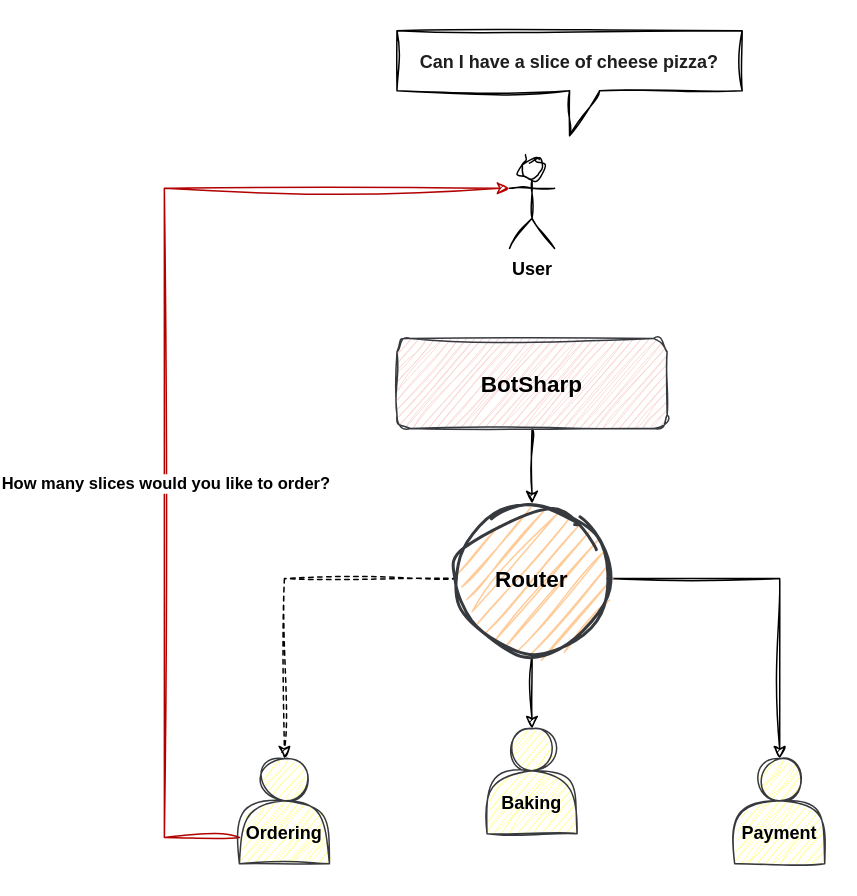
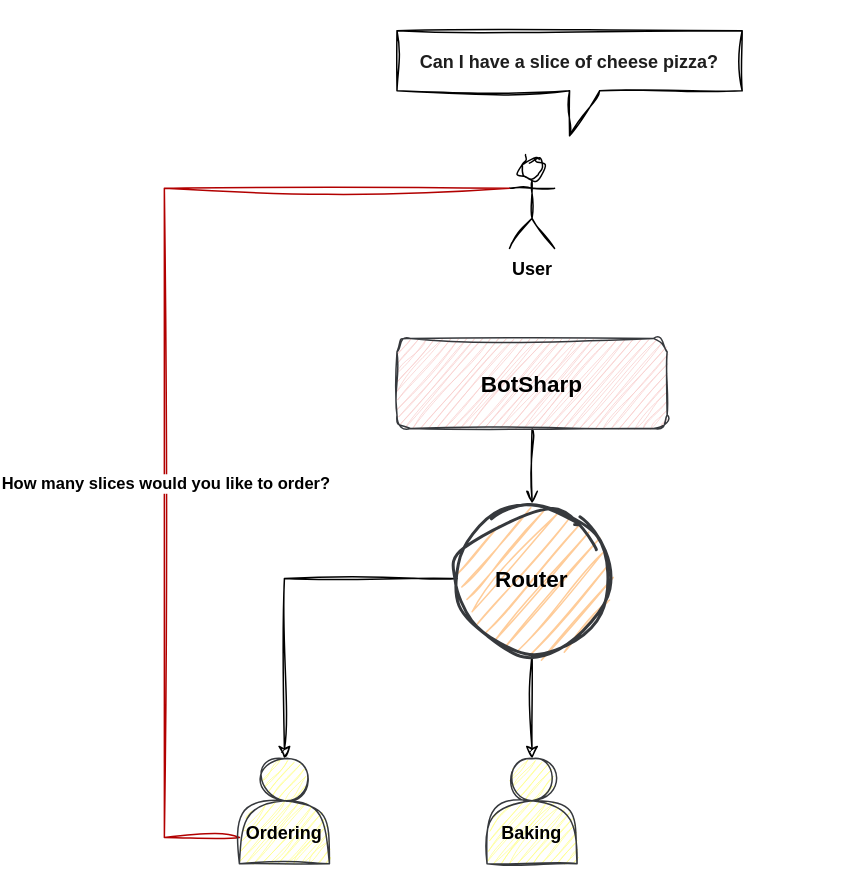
  <mxCell id="0" />
  <mxCell id="1" parent="0" />
- <mxCell id="2" style="edgeStyle=orthogonalEdgeStyle;rounded=0;orthogonalLoop=1;jettySize=auto;html=1;exitX=0.5;exitY=1;exitDx=0;exitDy=0;sketch=1;curveFitting=1;jiggle=2;" edge="1" parent="1" source="3" target="9"><mxGeometry relative="1" as="geometry" /></mxCell>
+ <mxCell id="2" style="edgeStyle=orthogonalEdgeStyle;rounded=0;orthogonalLoop=1;jettySize=auto;html=1;exitX=0.5;exitY=1;exitDx=0;exitDy=0;sketch=1;curveFitting=1;jiggle=2;endArrow=open;" edge="1" parent="1" source="3" target="9"><mxGeometry relative="1" as="geometry" /></mxCell>
  <mxCell id="3" value="&lt;b&gt;&lt;font style=&quot;font-size: 15px;&quot;&gt;BotSharp&lt;/font&gt;&lt;/b&gt;" style="rounded=1;whiteSpace=wrap;html=1;fillColor=#f8cecc;strokeColor=#36393d;sketch=1;curveFitting=1;jiggle=2;" vertex="1" parent="1"><mxGeometry x="175" y="225" width="180" height="60" as="geometry" /></mxCell>
  <mxCell id="4" value="&lt;b&gt;User&lt;/b&gt;" style="shape=umlActor;verticalLabelPosition=bottom;verticalAlign=top;html=1;outlineConnect=0;sketch=1;curveFitting=1;jiggle=2;" vertex="1" parent="1"><mxGeometry x="250" y="105" width="30" height="60" as="geometry" /></mxCell>
  <mxCell id="5" value="&lt;div style=&quot;line-height: 18px;&quot;&gt;&lt;font color=&quot;#1e1e1e&quot;&gt;&lt;b&gt;Can I have a slice of cheese pizza?&lt;/b&gt;&lt;/font&gt;&lt;br&gt;&lt;/div&gt;" style="shape=callout;whiteSpace=wrap;html=1;perimeter=calloutPerimeter;sketch=1;curveFitting=1;jiggle=2;" vertex="1" parent="1"><mxGeometry x="175" y="20" width="230" height="70" as="geometry" /></mxCell>
- <mxCell id="6" style="edgeStyle=orthogonalEdgeStyle;rounded=0;orthogonalLoop=1;jettySize=auto;html=1;exitX=0;exitY=0.5;exitDx=0;exitDy=0;exitPerimeter=0;entryX=0.5;entryY=0;entryDx=0;entryDy=0;sketch=1;curveFitting=1;jiggle=2;dashed=1;" edge="1" parent="1" source="9" target="12"><mxGeometry relative="1" as="geometry" /></mxCell>
+ <mxCell id="6" style="edgeStyle=orthogonalEdgeStyle;rounded=0;orthogonalLoop=1;jettySize=auto;html=1;exitX=0;exitY=0.5;exitDx=0;exitDy=0;exitPerimeter=0;entryX=0.5;entryY=0;entryDx=0;entryDy=0;sketch=1;curveFitting=1;jiggle=2;" edge="1" parent="1" source="9" target="12"><mxGeometry relative="1" as="geometry" /></mxCell>
  <mxCell id="7" style="edgeStyle=orthogonalEdgeStyle;rounded=0;orthogonalLoop=1;jettySize=auto;html=1;exitX=0.5;exitY=1;exitDx=0;exitDy=0;exitPerimeter=0;entryX=0.5;entryY=0;entryDx=0;entryDy=0;sketch=1;curveFitting=1;jiggle=2;" edge="1" parent="1" source="9" target="13"><mxGeometry relative="1" as="geometry" /></mxCell>
- <mxCell id="8" style="edgeStyle=orthogonalEdgeStyle;rounded=0;orthogonalLoop=1;jettySize=auto;html=1;exitX=1;exitY=0.5;exitDx=0;exitDy=0;exitPerimeter=0;entryX=0.5;entryY=0;entryDx=0;entryDy=0;sketch=1;curveFitting=1;jiggle=2;" edge="1" parent="1" source="9" target="14"><mxGeometry relative="1" as="geometry" /></mxCell>
  <mxCell id="9" value="&lt;b&gt;&lt;font style=&quot;font-size: 15px;&quot;&gt;Router&lt;/font&gt;&lt;/b&gt;" style="strokeWidth=2;html=1;shape=mxgraph.flowchart.start_2;whiteSpace=wrap;fillColor=#ffcc99;strokeColor=#36393d;sketch=1;curveFitting=1;jiggle=2;" vertex="1" parent="1"><mxGeometry x="215" y="335" width="100" height="100" as="geometry" /></mxCell>
- <mxCell id="10" style="edgeStyle=orthogonalEdgeStyle;rounded=0;orthogonalLoop=1;jettySize=auto;html=1;exitX=0;exitY=0.75;exitDx=0;exitDy=0;entryX=0;entryY=0.333;entryDx=0;entryDy=0;entryPerimeter=0;fillColor=#e51400;strokeColor=#B20000;sketch=1;curveFitting=1;jiggle=2;" edge="1" parent="1" source="12" target="4"><mxGeometry relative="1" as="geometry"><Array as="points"><mxPoint x="20" y="558" /><mxPoint x="20" y="125" /></Array></mxGeometry></mxCell>
+ <mxCell id="10" style="edgeStyle=orthogonalEdgeStyle;rounded=0;orthogonalLoop=1;jettySize=auto;html=1;exitX=0;exitY=0.75;exitDx=0;exitDy=0;entryX=0;entryY=0.333;entryDx=0;entryDy=0;entryPerimeter=0;fillColor=#e51400;strokeColor=#B20000;sketch=1;curveFitting=1;jiggle=2;endArrow=none;" edge="1" parent="1" source="12" target="4"><mxGeometry relative="1" as="geometry"><Array as="points"><mxPoint x="20" y="558" /><mxPoint x="20" y="125" /></Array></mxGeometry></mxCell>
  <mxCell id="11" value="&lt;b style=&quot;font-size: 11px;&quot;&gt;How many slices would you like to order?&lt;/b&gt;" style="edgeLabel;html=1;align=center;verticalAlign=middle;resizable=0;points=[];fontSize=11;" vertex="1" connectable="0" parent="10"><mxGeometry x="-0.196" relative="1" as="geometry"><mxPoint as="offset" /></mxGeometry></mxCell>
  <mxCell id="12" value="&lt;b&gt;&lt;br&gt;&lt;br&gt;Ordering&lt;/b&gt;" style="shape=actor;whiteSpace=wrap;html=1;fillColor=#ffff88;strokeColor=#36393d;sketch=1;curveFitting=1;jiggle=2;" vertex="1" parent="1"><mxGeometry x="70" y="505" width="60" height="70" as="geometry" /></mxCell>
- <mxCell id="13" value="&lt;b&gt;&lt;br&gt;&lt;br&gt;Baking&lt;br&gt;&lt;/b&gt;" style="shape=actor;whiteSpace=wrap;html=1;fillColor=#ffff88;strokeColor=#36393d;sketch=1;curveFitting=1;jiggle=2;" vertex="1" parent="1"><mxGeometry x="235" y="485" width="60" height="70" as="geometry" /></mxCell>
- <mxCell id="14" value="&lt;b&gt;&lt;br&gt;&lt;br&gt;Payment&lt;br&gt;&lt;/b&gt;" style="shape=actor;whiteSpace=wrap;html=1;fillColor=#ffff88;strokeColor=#36393d;sketch=1;curveFitting=1;jiggle=2;" vertex="1" parent="1"><mxGeometry x="400" y="505" width="60" height="70" as="geometry" /></mxCell>
+ <mxCell id="13" value="&lt;b&gt;&lt;br&gt;&lt;br&gt;Baking&lt;br&gt;&lt;/b&gt;" style="shape=actor;whiteSpace=wrap;html=1;fillColor=#ffff88;strokeColor=#36393d;sketch=1;curveFitting=1;jiggle=2;" vertex="1" parent="1"><mxGeometry x="235" y="505" width="60" height="70" as="geometry" /></mxCell>
